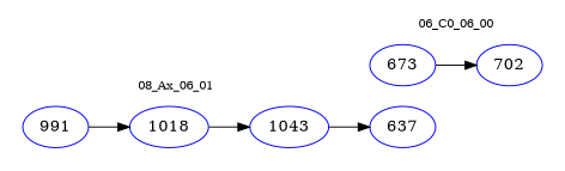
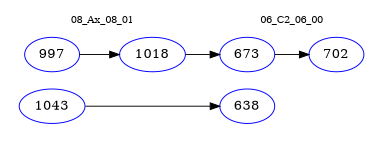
  digraph {
    rankdir=LR
    node [color=blue]
    edge [color=black]
    n1 [label=1018]
-   n2 [label=991]
+   n2 [label=997]
    n3 [label=1043]
    n4 [label=673]
-   n5 [label=637]
+   n5 [label=638]
    n6 [label=702]
    subgraph cluster_1 {
      color=white
      fontsize=10
-     label="08_Ax_06_01"
+     label="08_Ax_08_01"
      n1
      n2
      n3
    }
    subgraph cluster_2 {
      color=white
      fontsize=10
-     label="06_C0_06_00"
+     label="06_C2_06_00"
      n4
      n5
      n6
    }
-   n1 -> n3
+   n1 -> n4
    n2 -> n1
    n3 -> n5
    n4 -> n6
  }
